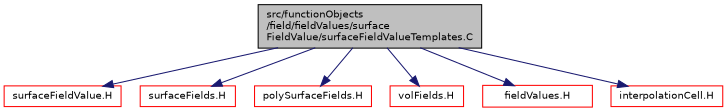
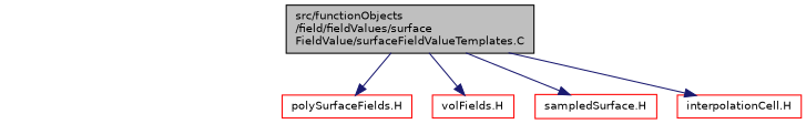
  digraph {
    fontname="DejaVu Sans"
    node [color=red fontname="DejaVu Sans" fontsize=10 shape=record]
    edge [color=midnightblue fontname="DejaVu Sans" fontsize=10 labelfontname=Helvetica labelfontsize=10 style=solid]
    n1 [color=black fillcolor=grey75 fontcolor=black height=0.2 label="src/functionObjects\l/field/fieldValues/surface\lFieldValue/surfaceFieldValueTemplates.C" style=filled width=0.4]
-   n2 [height=0.2 label="surfaceFieldValue.H" width=0.4]
-   n3 [height=0.2 label="surfaceFields.H" width=0.4]
    n4 [height=0.2 label="polySurfaceFields.H" width=0.4]
    n5 [height=0.2 label="volFields.H" width=0.4]
-   n6 [height=0.2 label="fieldValues.H" width=0.4]
+   n6 [height=0.2 label="sampledSurface.H" width=0.4]
    n7 [height=0.2 label="interpolationCell.H" width=0.4]
-   n1 -> n2
-   n1 -> n3
    n1 -> n4
    n1 -> n5
    n1 -> n6
    n1 -> n7
  }
